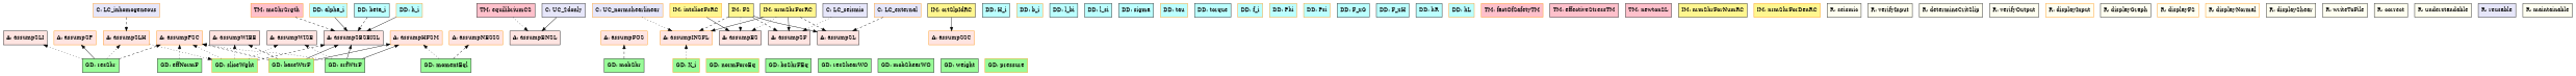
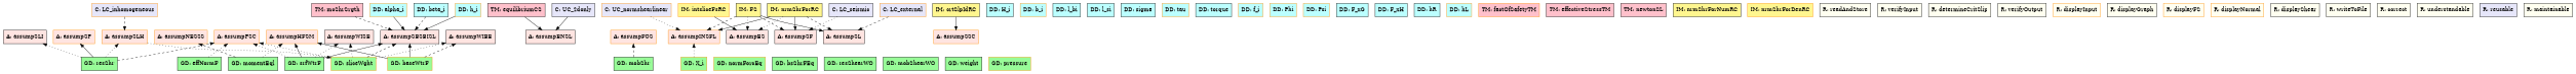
  digraph {
    node [color=black fillcolor=paleturquoise1 shape=box style=filled]
    edge [style=dotted]
    n1 [fillcolor=mistyrose label="A: assumpSBSBISL"]
    n2 [fillcolor=mistyrose label="A: assumpENSL"]
    n3 [color=darkorange fillcolor=mistyrose label="A: assumpSLH"]
    n4 [color=darkorange fillcolor=mistyrose label="A: assumpSP"]
    n5 [fillcolor=mistyrose label="A: assumpSLI"]
    n6 [color=darkorange fillcolor=mistyrose label="A: assumpPSC"]
    n7 [color=darkorange fillcolor=mistyrose label="A: assumpFOS"]
    n8 [color=darkorange fillcolor=mistyrose label="A: assumpINSFL"]
    n9 [color=darkorange fillcolor=mistyrose label="A: assumpNESSS"]
    n10 [color=darkorange fillcolor=mistyrose label="A: assumpHFSM"]
    n11 [fillcolor=mistyrose label="A: assumpWIBE"]
    n12 [fillcolor=mistyrose label="A: assumpWISE"]
    n13 [fillcolor=mistyrose label="A: assumpES"]
    n14 [fillcolor=mistyrose label="A: assumpSF"]
    n15 [fillcolor=mistyrose label="A: assumpSL"]
    n16 [color=darkorange fillcolor=mistyrose label="A: assumpSSC"]
    n17 [color=darkorange label="DD: alpha_i"]
    n18 [label="DD: beta_i"]
    n19 [color=darkorange label="DD: h_i"]
    n20 [label="DD: H_i"]
    n21 [color=darkorange label="DD: b_i"]
    n22 [label="DD: l_bi"]
    n23 [label="DD: l_si"]
    n24 [label="DD: sigma"]
    n25 [color=darkorange label="DD: tau"]
    n26 [label="DD: torque"]
    n27 [color=darkorange label="DD: f_i"]
    n28 [color=darkorange label="DD: Phi"]
    n29 [color=darkorange label="DD: Psi"]
    n30 [label="DD: F_xG"]
    n31 [label="DD: F_xH"]
    n32 [label="DD: hR"]
    n33 [color=darkorange label="DD: hL"]
    n34 [fillcolor=pink label="TM: equilibriumCS"]
-   n35 [color=darkorange fillcolor=pink label="TM: mcShrSrgth"]
+   n35 [fillcolor=pink label="TM: mcShrSrgth"]
    n36 [color=darkorange fillcolor=pink label="TM: factOfSafetyTM"]
    n37 [fillcolor=pink label="TM: effectiveStressTM"]
    n38 [fillcolor=pink label="TM: newtonSL"]
    n39 [fillcolor=palegreen label="GD: resShr"]
    n40 [fillcolor=palegreen label="GD: mobShr"]
    n41 [fillcolor=palegreen label="GD: effNormF"]
    n42 [color=darkorange fillcolor=palegreen label="GD: X_i"]
    n43 [fillcolor=palegreen label="GD: momentEql"]
    n44 [color=darkorange fillcolor=palegreen label="GD: sliceWght"]
    n45 [color=darkorange fillcolor=palegreen label="GD: baseWtrF"]
    n46 [fillcolor=palegreen label="GD: srfWtrF"]
    n47 [color=darkorange fillcolor=palegreen label="GD: normForcEq"]
    n48 [fillcolor=palegreen label="GD: bsShrFEq"]
    n49 [fillcolor=palegreen label="GD: resShearWO"]
    n50 [fillcolor=palegreen label="GD: mobShearWO"]
    n51 [fillcolor=palegreen label="GD: weight"]
    n52 [color=darkorange fillcolor=palegreen label="GD: pressure"]
    n53 [fillcolor=khaki1 label="IM: FS"]
    n54 [fillcolor=khaki1 label="IM: nrmShrForRC"]
    n55 [color=darkorange fillcolor=khaki1 label="IM: intsliceFsRC"]
    n56 [fillcolor=khaki1 label="IM: crtSlpIdRC"]
    n57 [fillcolor=khaki1 label="IM: nrmShrForNumRC"]
    n58 [color=darkorange fillcolor=khaki1 label="IM: nrmShrForDenRC"]
-   n59 [fillcolor=ivory label="R: seismic"]
+   n59 [fillcolor=ivory label="R: readAndStore"]
    n60 [fillcolor=ivory label="R: verifyInput"]
    n61 [fillcolor=ivory label="R: determineCritSlip"]
    n62 [fillcolor=ivory label="R: verifyOutput"]
    n63 [color=darkorange fillcolor=ivory label="R: displayInput"]
    n64 [fillcolor=ivory label="R: displayGraph"]
    n65 [color=darkorange fillcolor=ivory label="R: displayFS"]
    n66 [color=darkorange fillcolor=ivory label="R: displayNormal"]
    n67 [fillcolor=ivory label="R: displayShear"]
    n68 [fillcolor=ivory label="R: writeToFile"]
    n69 [fillcolor=ivory label="R: correct"]
    n70 [fillcolor=ivory label="R: understandable"]
    n71 [fillcolor=lavender label="R: reusable"]
    n72 [fillcolor=ivory label="R: maintainable"]
    n73 [color=darkorange fillcolor=lavender label="C: LC_inhomogeneous"]
    n74 [fillcolor=lavender label="C: LC_seismic"]
    n75 [color=darkorange fillcolor=lavender label="C: LC_external"]
    n76 [color=darkorange fillcolor=lavender label="C: UC_normshearlinear"]
    n77 [fillcolor=lavender label="C: UC_2donly"]
    subgraph sub_1 {
      rank=same
      n1
      n2
      n3
      n4
      n5
      n6
      n7
      n8
      n9
      n10
      n11
      n12
      n13
      n14
      n15
      n16
    }
    subgraph sub_2 {
      rank=same
      n17
      n18
      n19
      n20
      n21
      n22
      n23
      n24
      n25
      n26
      n27
      n28
      n29
      n30
      n31
      n32
      n33
    }
    subgraph sub_3 {
      rank=same
      n34
      n35
      n36
      n37
      n38
    }
    subgraph sub_4 {
      rank=same
      n39
      n40
      n41
      n42
      n43
      n44
      n45
      n46
      n47
      n48
      n49
      n50
      n51
      n52
    }
    subgraph sub_5 {
      rank=same
      n53
      n54
      n55
      n56
      n57
      n58
    }
    subgraph sub_6 {
      rank=same
      n59
      n60
      n61
      n62
      n63
      n64
      n65
      n66
      n67
      n68
      n69
      n70
      n71
      n72
    }
    subgraph sub_7 {
      rank=same
      n73
      n74
      n75
      n76
      n77
    }
    n3 -> n44
    n17 -> n1 [style=solid]
    n18 -> n1 [style=dashed]
    n19 -> n1 [style=solid]
-   n34 -> n2
+   n34 -> n2 [style=solid]
    n35 -> n1 [style=dashed]
    n39 -> n3
    n39 -> n4 [style=solid]
    n39 -> n5
    n39 -> n6 [style=dashed]
    n40 -> n7 [style=dashed]
    n41 -> n6
    n42 -> n8
    n43 -> n9 [style=dashed]
    n43 -> n10
    n44 -> n1 [style=dashed]
    n44 -> n6
    n44 -> n11
    n44 -> n12
    n45 -> n1 [style=solid]
-   n45 -> n6 [style=dashed]
    n45 -> n10 [style=solid]
    n45 -> n11 [style=dashed]
    n46 -> n1 [style=solid]
    n46 -> n6
    n46 -> n10 [style=solid]
    n46 -> n12
    n53 -> n8 [style=dashed]
    n53 -> n13
    n53 -> n14 [style=dashed]
    n53 -> n15 [style=solid]
    n54 -> n8 [style=solid]
    n54 -> n13
    n54 -> n14 [style=solid]
    n54 -> n15 [style=dashed]
    n55 -> n13 [style=solid]
    n56 -> n16 [style=solid]
    n73 -> n3 [style=dashed]
    n74 -> n14
    n75 -> n15 [style=dashed]
    n76 -> n8
    n77 -> n2 [style=solid]
  }
